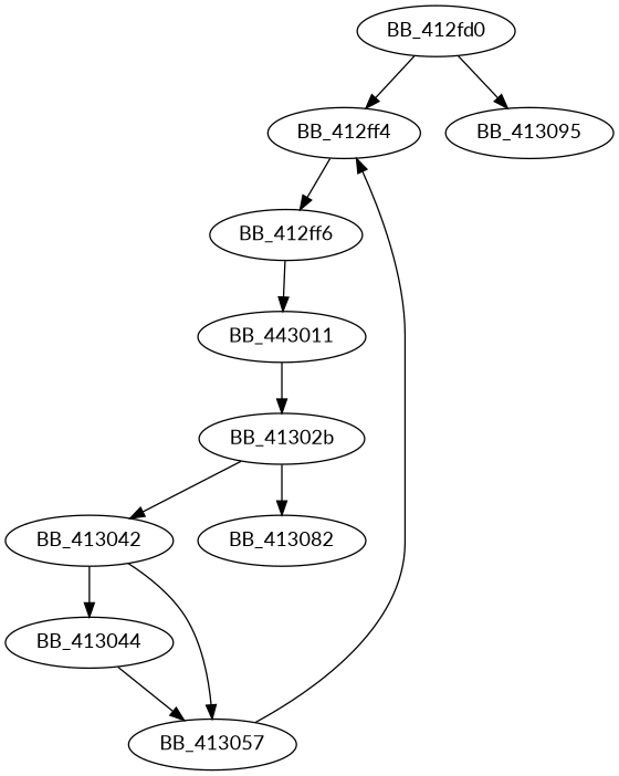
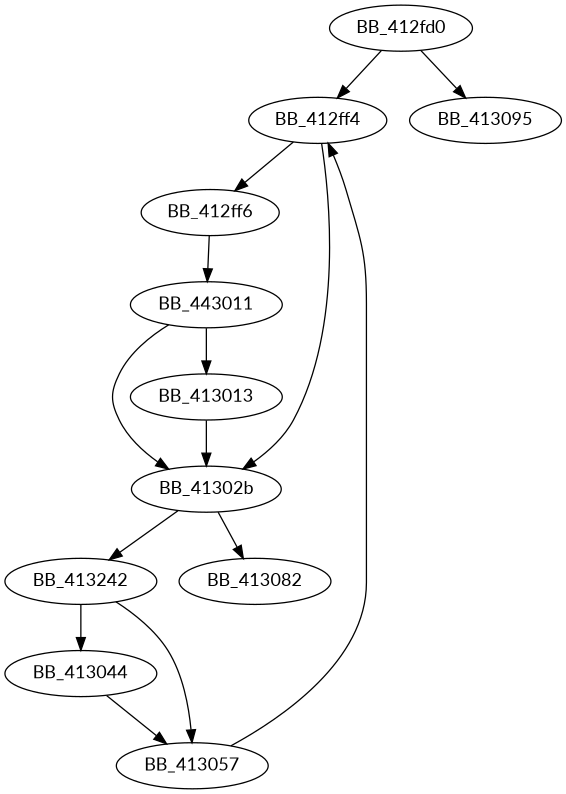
  digraph {
    fontname=Lato
    node [fontname=Lato]
    edge [fontname=Lato]
    BB_412fd0
    BB_412ff4
    BB_413095
    BB_412ff6
    BB_41302b
    n6 [label=BB_443011]
-   BB_413042
+   BB_413042 [label=BB_413242]
    BB_413082
+   BB_413013
    BB_413044
    BB_413057
    BB_412fd0 -> BB_412ff4
    BB_412fd0 -> BB_413095
    BB_412ff4 -> BB_412ff6
+   BB_412ff4 -> BB_41302b
    BB_412ff6 -> n6
    BB_41302b -> BB_413042
    BB_41302b -> BB_413082
    n6 -> BB_41302b
+   n6 -> BB_413013
    BB_413042 -> BB_413044
    BB_413042 -> BB_413057
+   BB_413013 -> BB_41302b
    BB_413044 -> BB_413057
    BB_413057 -> BB_412ff4
  }
